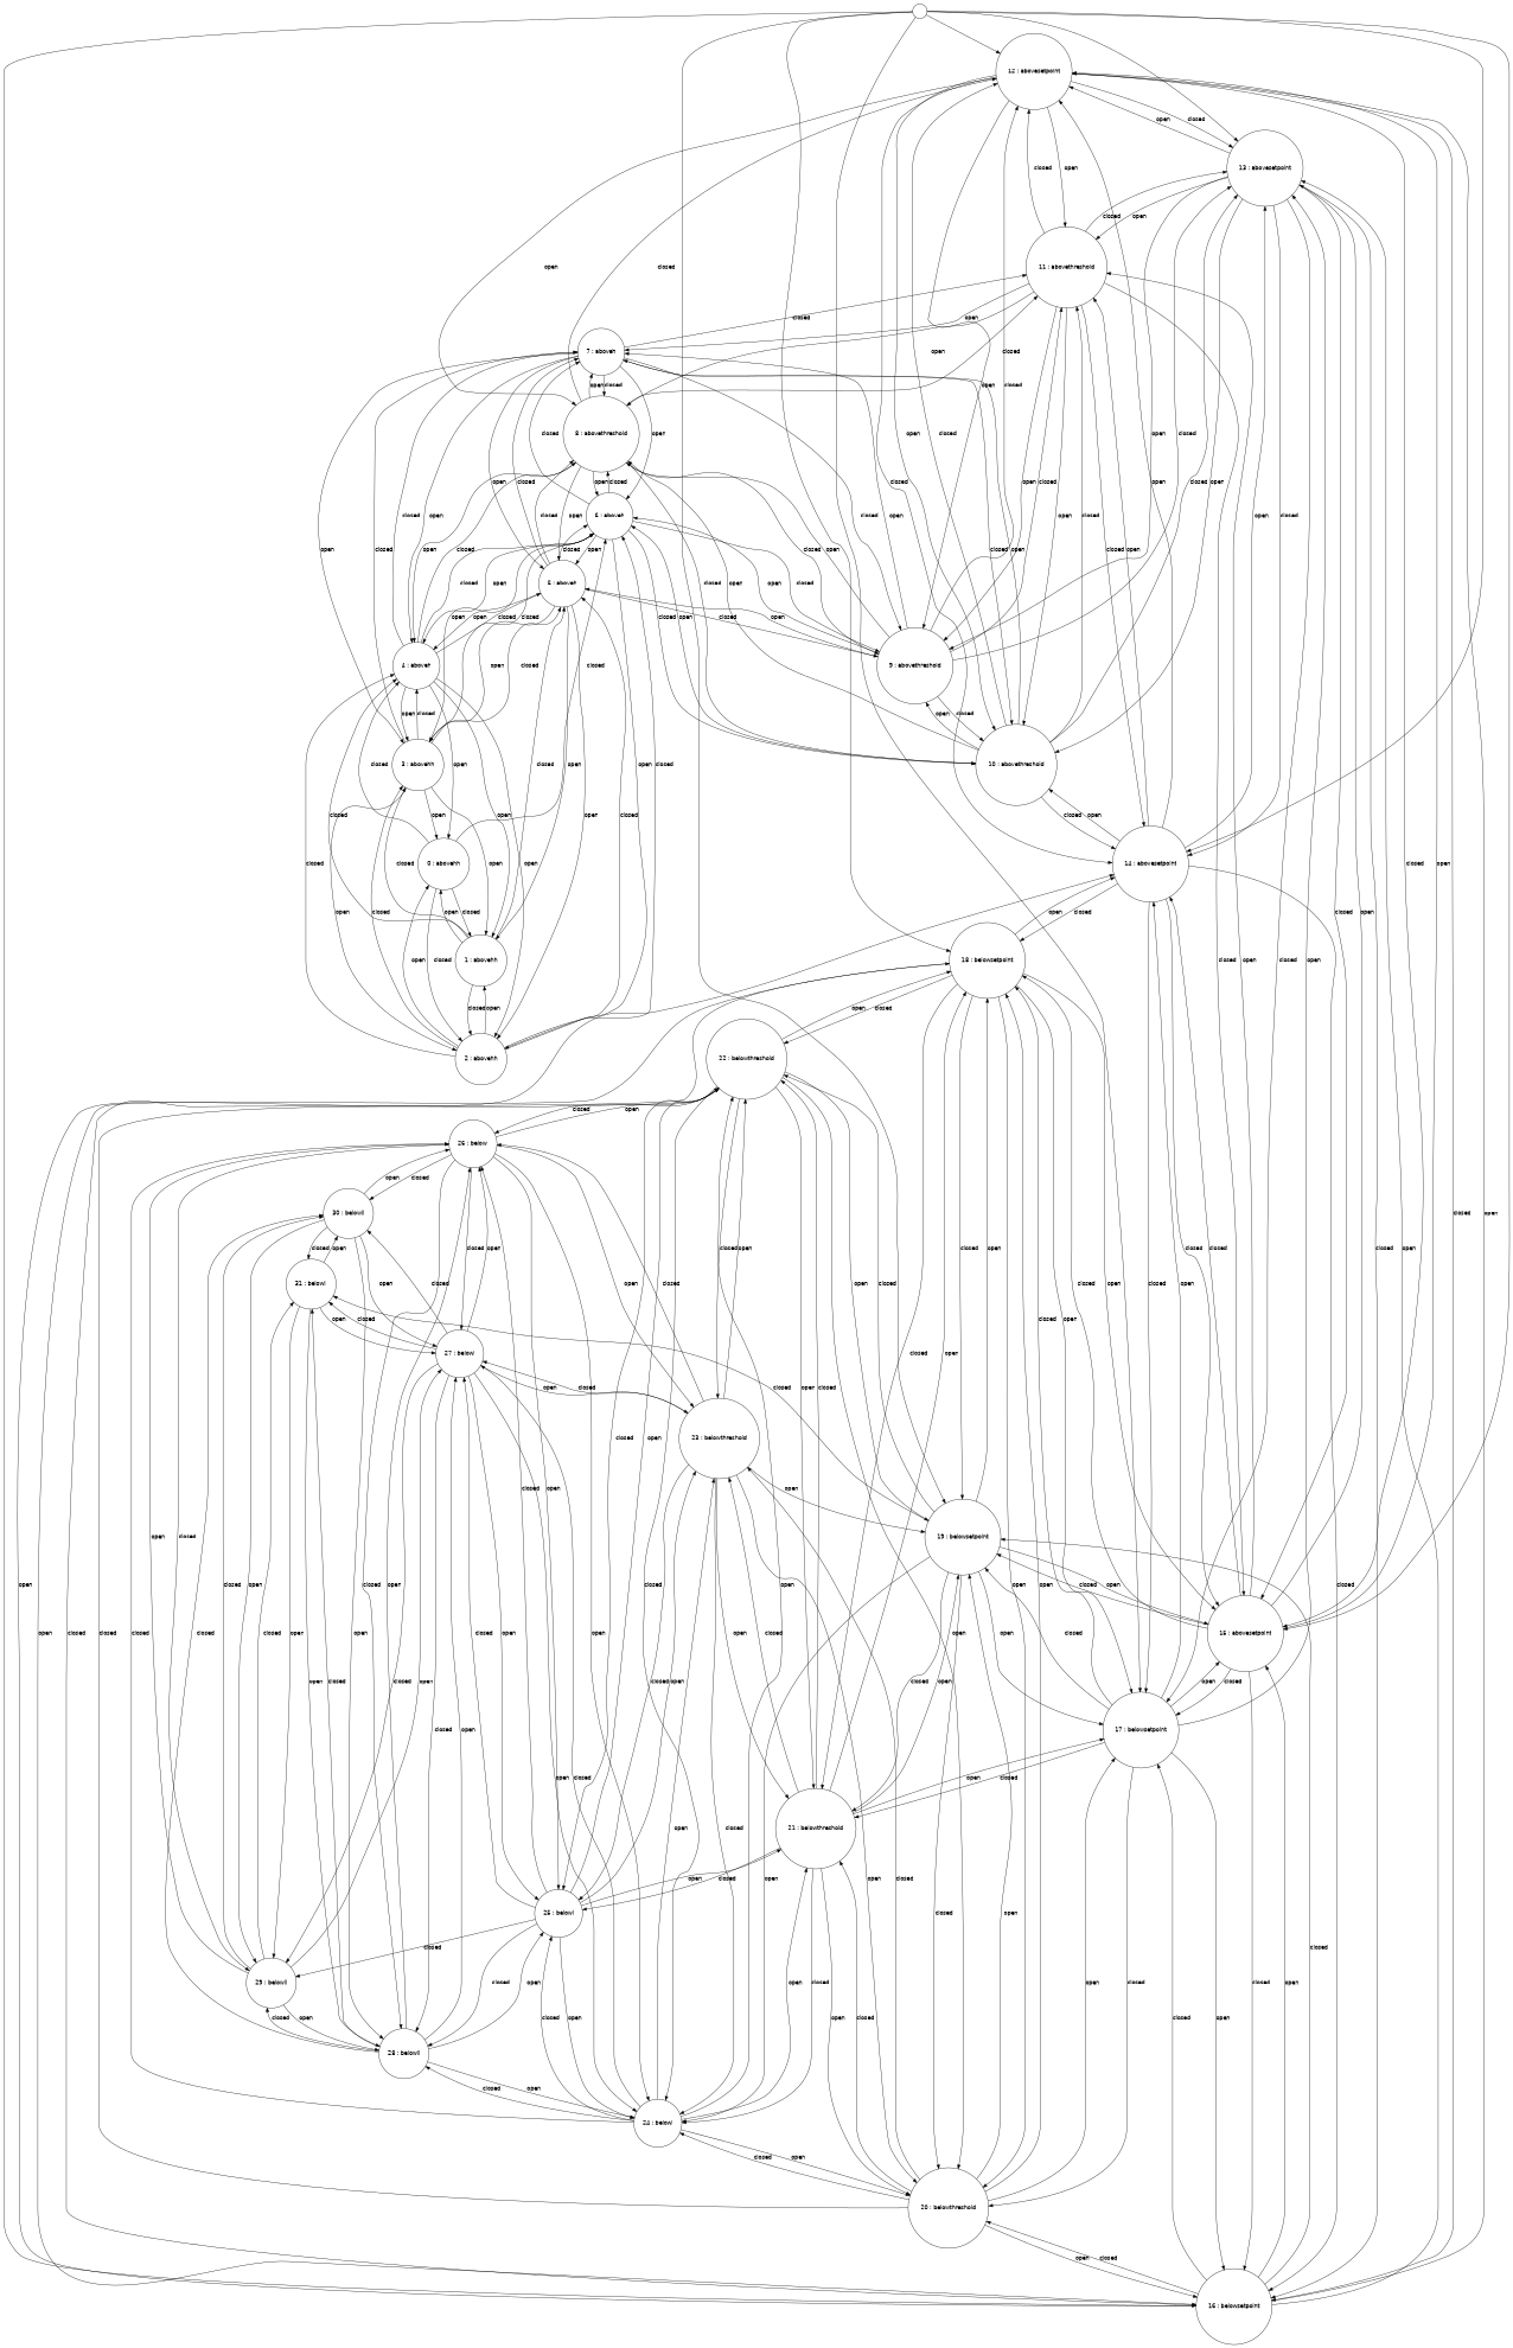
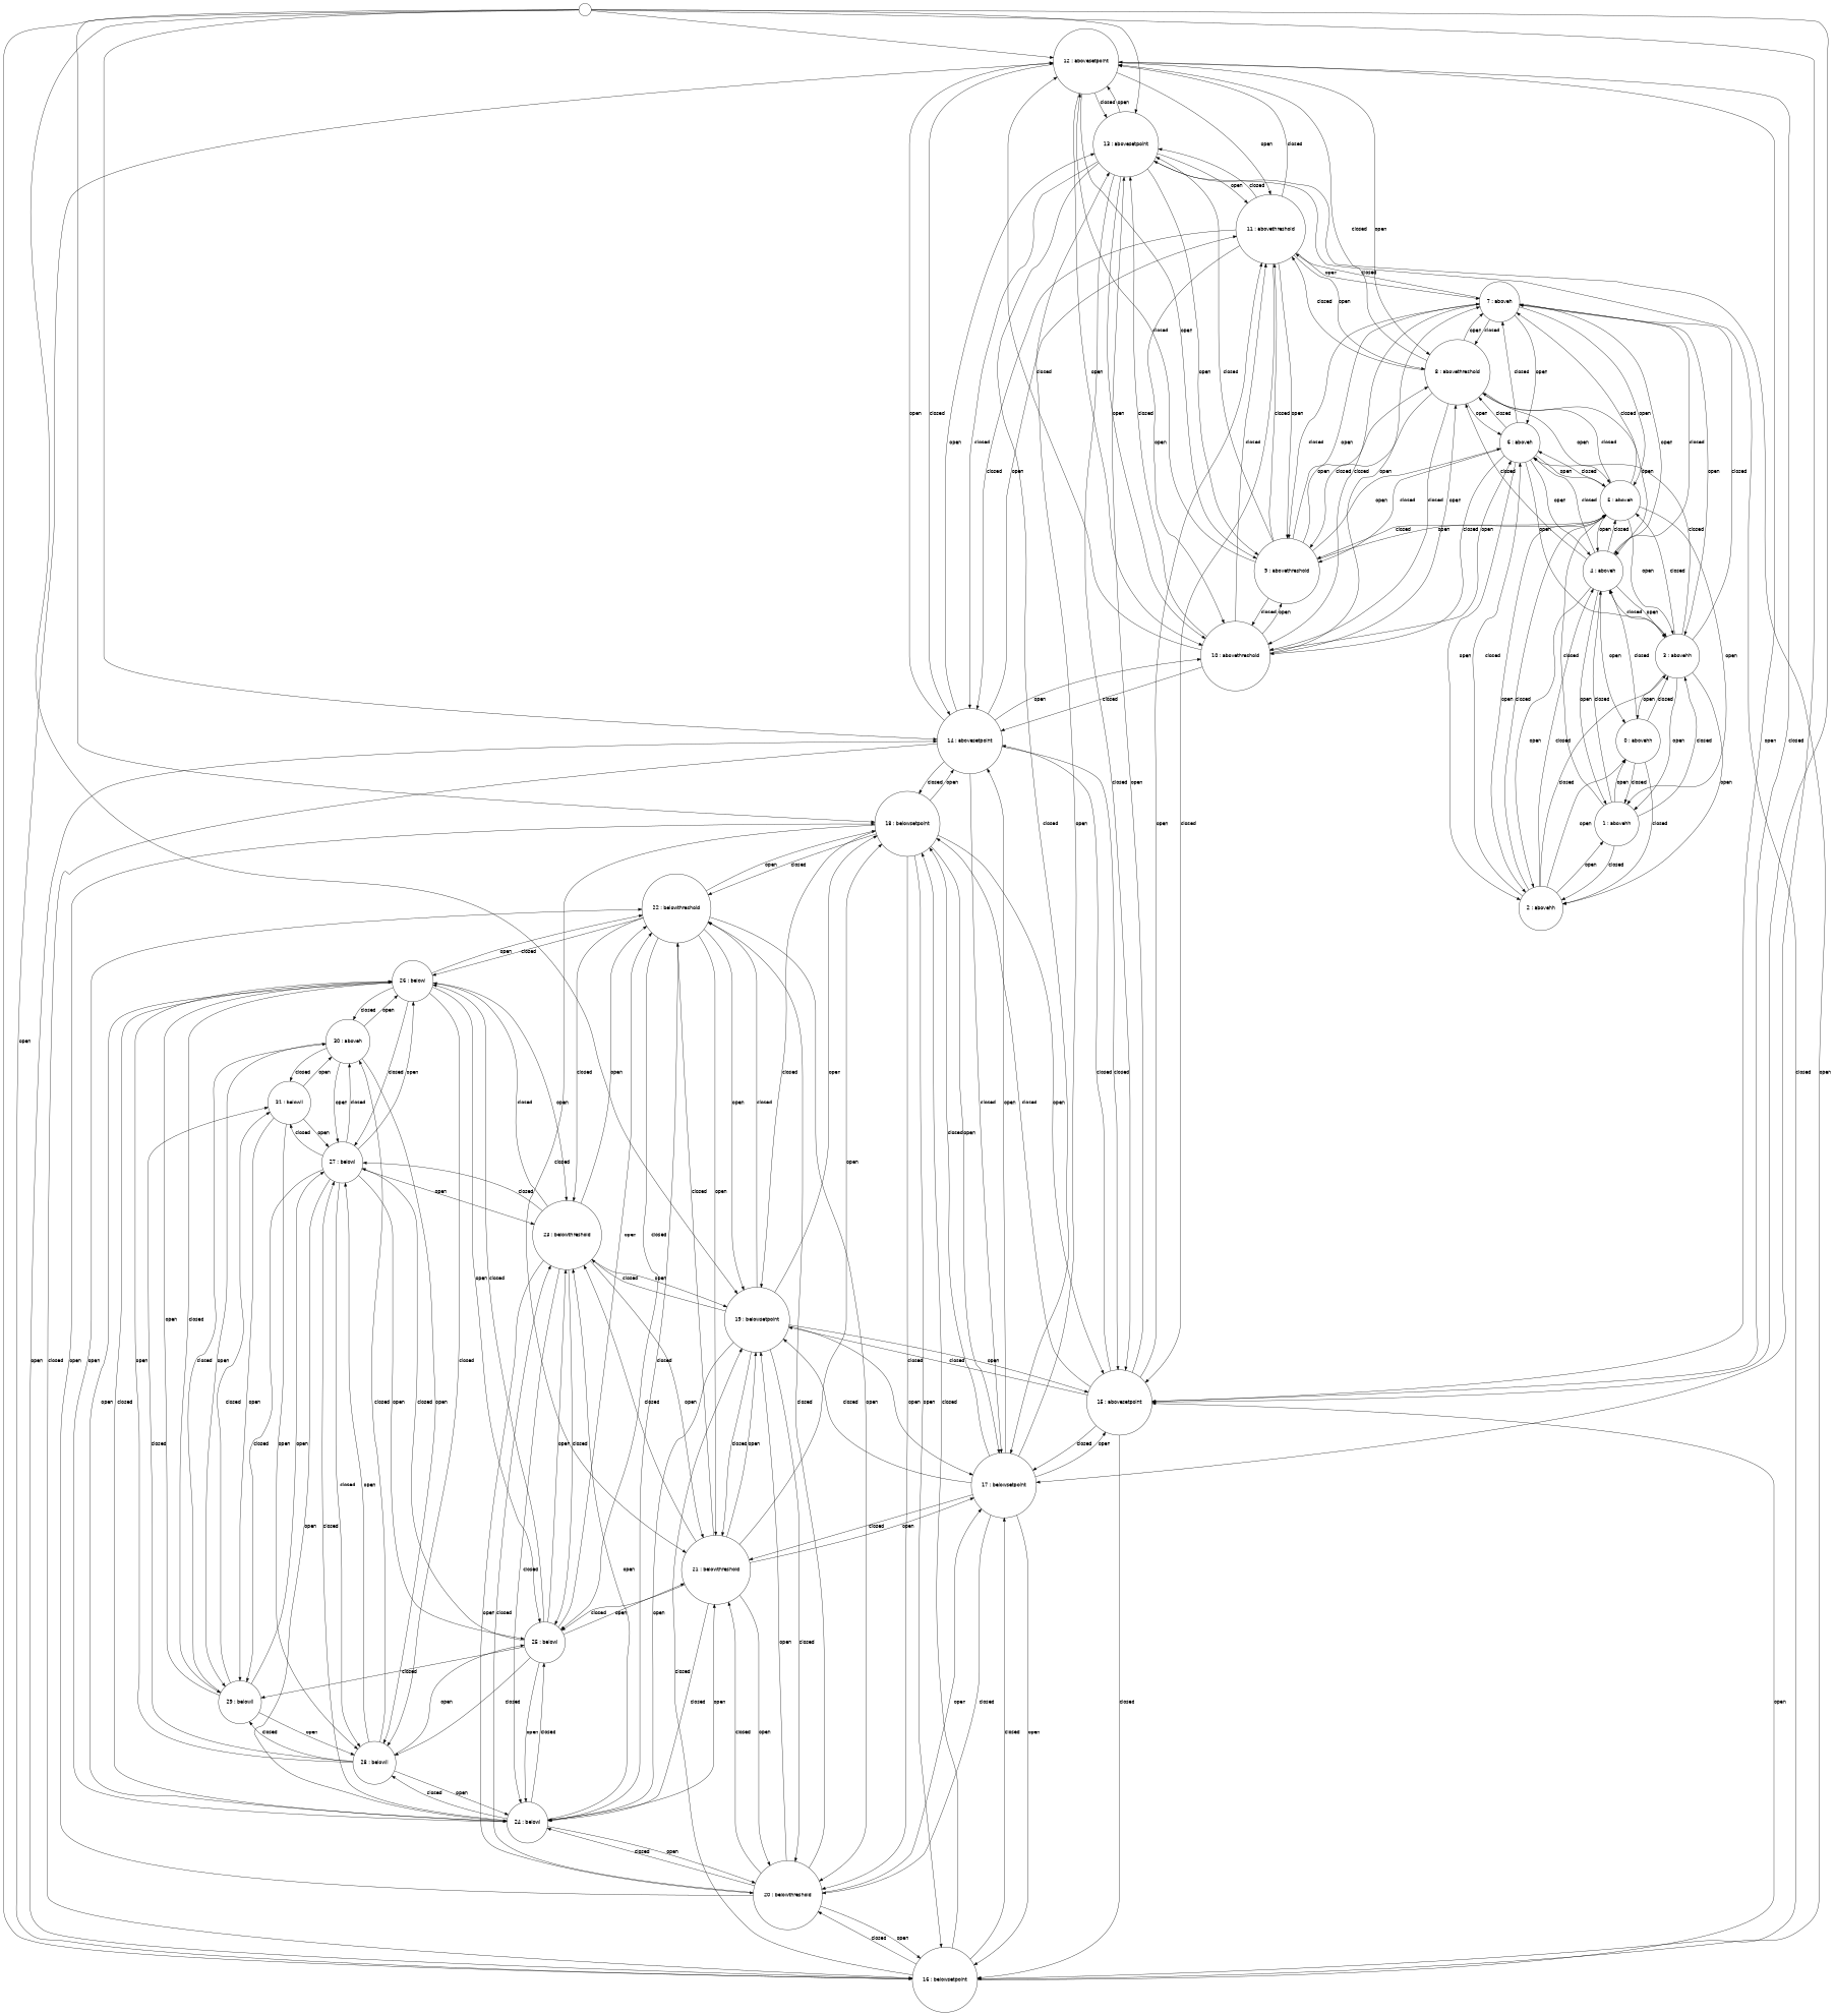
  digraph {
    fontname="DejaVu Sans"
    node [fontname="DejaVu Sans" shape=circle]
    edge [fontname="DejaVu Sans"]
    n1 [label=" "]
    n2 [label="12 : abovesetpoint"]
    n3 [label="13 : abovesetpoint"]
    n4 [label="14 : abovesetpoint"]
    n5 [label="15 : abovesetpoint"]
    n6 [label="16 : belowsetpoint"]
    n7 [label="17 : belowsetpoint"]
    n8 [label="18 : belowsetpoint"]
    n9 [label="19 : belowsetpoint"]
    n10 [label="8 : abovethreshold"]
    n11 [label="9 : abovethreshold"]
    n12 [label="10 : abovethreshold"]
    n13 [label="11 : abovethreshold"]
    n14 [label="20 : belowthreshold"]
    n15 [label="21 : belowthreshold"]
    n16 [label="22 : belowthreshold"]
    n17 [label="23 : belowthreshold"]
    n18 [label="24 : belowl"]
    n19 [label="0 : abovehh"]
    n20 [label="1 : abovehh"]
    n21 [label="2 : abovehh"]
    n22 [label="3 : abovehh"]
    n23 [label="4 : aboveh"]
    n24 [label="5 : aboveh"]
    n25 [label="6 : aboveh"]
    n26 [label="7 : aboveh"]
    n27 [label="25 : belowl"]
    n28 [label="26 : belowl"]
    n29 [label="27 : belowl"]
    n30 [label="28 : belowll"]
    n31 [label="29 : belowll"]
-   n32 [label="30 : belowll"]
+   n32 [label="30 : aboveh"]
    n33 [label="31 : belowll"]
    n1 -> n2
    n1 -> n3
    n1 -> n4
    n1 -> n5
    n1 -> n6
    n1 -> n7
    n1 -> n8
    n1 -> n9
    n2 -> n3 [label=closed]
    n2 -> n4 [label=closed]
    n2 -> n5 [label=closed]
-   n2 -> n6 [label=closed]
    n2 -> n10 [label=open]
    n2 -> n11 [label=open]
    n2 -> n12 [label=open]
    n2 -> n13 [label=open]
    n3 -> n2 [label=open]
    n3 -> n4 [label=closed]
    n3 -> n5 [label=closed]
    n3 -> n6 [label=closed]
    n3 -> n7 [label=closed]
    n3 -> n11 [label=open]
    n3 -> n12 [label=open]
    n3 -> n13 [label=open]
    n4 -> n2 [label=open]
    n4 -> n3 [label=open]
    n4 -> n5 [label=closed]
    n4 -> n6 [label=closed]
    n4 -> n7 [label=closed]
    n4 -> n8 [label=closed]
    n4 -> n12 [label=open]
    n4 -> n13 [label=open]
    n5 -> n2 [label=open]
    n5 -> n3 [label=open]
    n5 -> n4 [label=closed]
    n5 -> n6 [label=closed]
    n5 -> n7 [label=closed]
    n5 -> n8 [label=closed]
    n5 -> n9 [label=closed]
    n5 -> n13 [label=open]
    n6 -> n2 [label=open]
    n6 -> n3 [label=open]
    n6 -> n4 [label=open]
    n6 -> n5 [label=open]
    n6 -> n7 [label=closed]
    n6 -> n8 [label=closed]
    n6 -> n9 [label=closed]
    n6 -> n14 [label=closed]
    n7 -> n3 [label=open]
    n7 -> n4 [label=open]
    n7 -> n5 [label=open]
    n7 -> n6 [label=open]
    n7 -> n8 [label=closed]
    n7 -> n9 [label=closed]
    n7 -> n14 [label=closed]
    n7 -> n15 [label=closed]
    n8 -> n4 [label=open]
    n8 -> n5 [label=open]
    n8 -> n6 [label=open]
    n8 -> n7 [label=open]
    n8 -> n9 [label=closed]
-   n8 -> n14 [label=open]
+   n8 -> n14 [label=closed]
    n8 -> n15 [label=closed]
    n8 -> n16 [label=closed]
    n9 -> n5 [label=open]
    n9 -> n7 [label=open]
    n9 -> n8 [label=open]
    n9 -> n14 [label=closed]
    n9 -> n15 [label=closed]
    n9 -> n16 [label=closed]
-   n9 -> n33 [label=closed]
+   n9 -> n17 [label=closed]
    n9 -> n18 [label=open]
    n10 -> n2 [label=closed]
    n10 -> n11 [label=closed]
    n10 -> n12 [label=closed]
    n10 -> n13 [label=closed]
    n10 -> n23 [label=open]
    n10 -> n24 [label=open]
    n10 -> n25 [label=open]
    n10 -> n26 [label=open]
    n11 -> n2 [label=closed]
    n11 -> n3 [label=closed]
    n11 -> n10 [label=open]
    n11 -> n12 [label=closed]
    n11 -> n13 [label=closed]
    n11 -> n24 [label=open]
    n11 -> n25 [label=open]
    n11 -> n26 [label=open]
    n12 -> n2 [label=closed]
    n12 -> n3 [label=closed]
    n12 -> n4 [label=closed]
    n12 -> n10 [label=open]
    n12 -> n11 [label=open]
    n12 -> n13 [label=closed]
    n12 -> n25 [label=open]
    n12 -> n26 [label=open]
    n13 -> n2 [label=closed]
    n13 -> n3 [label=closed]
    n13 -> n4 [label=closed]
    n13 -> n5 [label=closed]
    n13 -> n10 [label=open]
    n13 -> n11 [label=open]
    n13 -> n12 [label=open]
    n13 -> n26 [label=open]
    n14 -> n6 [label=open]
    n14 -> n7 [label=open]
    n14 -> n8 [label=open]
    n14 -> n9 [label=open]
    n14 -> n15 [label=closed]
    n14 -> n16 [label=closed]
    n14 -> n17 [label=closed]
    n14 -> n18 [label=closed]
    n15 -> n7 [label=open]
    n15 -> n8 [label=open]
    n15 -> n9 [label=open]
    n15 -> n14 [label=open]
    n15 -> n16 [label=closed]
    n15 -> n17 [label=closed]
    n15 -> n18 [label=closed]
    n15 -> n27 [label=closed]
    n16 -> n8 [label=open]
    n16 -> n9 [label=open]
    n16 -> n14 [label=open]
    n16 -> n15 [label=open]
    n16 -> n17 [label=closed]
    n16 -> n18 [label=closed]
    n16 -> n27 [label=closed]
    n16 -> n28 [label=closed]
    n17 -> n9 [label=open]
    n17 -> n14 [label=open]
    n17 -> n15 [label=open]
    n17 -> n16 [label=open]
    n17 -> n18 [label=closed]
    n17 -> n27 [label=closed]
    n17 -> n28 [label=closed]
    n17 -> n29 [label=closed]
    n18 -> n14 [label=open]
    n18 -> n15 [label=open]
    n18 -> n16 [label=open]
    n18 -> n17 [label=open]
    n18 -> n27 [label=closed]
    n18 -> n28 [label=closed]
    n18 -> n29 [label=closed]
    n18 -> n30 [label=closed]
    n19 -> n20 [label=closed]
    n19 -> n21 [label=closed]
-   n19 -> n25 [label=closed]
+   n19 -> n22 [label=closed]
    n19 -> n23 [label=closed]
    n20 -> n19 [label=open]
    n20 -> n21 [label=closed]
    n20 -> n22 [label=closed]
    n20 -> n23 [label=closed]
    n20 -> n24 [label=closed]
    n21 -> n19 [label=open]
    n21 -> n20 [label=open]
    n21 -> n22 [label=closed]
    n21 -> n23 [label=closed]
    n21 -> n24 [label=closed]
    n21 -> n25 [label=closed]
    n22 -> n19 [label=open]
    n22 -> n20 [label=open]
    n22 -> n21 [label=open]
    n22 -> n23 [label=closed]
    n22 -> n24 [label=closed]
    n22 -> n25 [label=closed]
    n22 -> n26 [label=closed]
    n23 -> n10 [label=closed]
    n23 -> n19 [label=open]
    n23 -> n20 [label=open]
    n23 -> n21 [label=open]
    n23 -> n22 [label=open]
    n23 -> n24 [label=closed]
    n23 -> n25 [label=closed]
    n23 -> n26 [label=closed]
    n24 -> n10 [label=closed]
    n24 -> n11 [label=closed]
    n24 -> n20 [label=open]
    n24 -> n21 [label=open]
    n24 -> n22 [label=open]
    n24 -> n23 [label=open]
    n24 -> n25 [label=closed]
    n24 -> n26 [label=closed]
    n25 -> n10 [label=closed]
    n25 -> n11 [label=closed]
    n25 -> n12 [label=closed]
    n25 -> n21 [label=open]
    n25 -> n22 [label=open]
    n25 -> n23 [label=open]
    n25 -> n24 [label=open]
    n25 -> n26 [label=closed]
    n26 -> n10 [label=closed]
    n26 -> n11 [label=closed]
    n26 -> n12 [label=closed]
    n26 -> n13 [label=closed]
    n26 -> n22 [label=open]
    n26 -> n23 [label=open]
    n26 -> n24 [label=open]
    n26 -> n25 [label=open]
    n27 -> n15 [label=open]
    n27 -> n16 [label=open]
    n27 -> n17 [label=open]
    n27 -> n18 [label=open]
    n27 -> n28 [label=closed]
    n27 -> n29 [label=closed]
    n27 -> n30 [label=closed]
    n27 -> n31 [label=closed]
    n28 -> n16 [label=open]
    n28 -> n17 [label=open]
    n28 -> n18 [label=open]
    n28 -> n27 [label=open]
    n28 -> n29 [label=closed]
    n28 -> n30 [label=closed]
    n28 -> n31 [label=closed]
    n28 -> n32 [label=closed]
    n29 -> n17 [label=open]
    n29 -> n18 [label=open]
    n29 -> n27 [label=open]
    n29 -> n28 [label=open]
    n29 -> n30 [label=closed]
    n29 -> n31 [label=closed]
    n29 -> n32 [label=closed]
    n29 -> n33 [label=closed]
    n30 -> n18 [label=open]
    n30 -> n27 [label=open]
    n30 -> n28 [label=open]
    n30 -> n29 [label=open]
    n30 -> n31 [label=closed]
    n30 -> n32 [label=closed]
    n30 -> n33 [label=closed]
    n31 -> n28 [label=open]
    n31 -> n29 [label=open]
    n31 -> n30 [label=open]
    n31 -> n32 [label=closed]
    n31 -> n33 [label=closed]
    n32 -> n28 [label=open]
    n32 -> n29 [label=open]
    n32 -> n30 [label=open]
    n32 -> n31 [label=open]
    n32 -> n33 [label=closed]
    n33 -> n29 [label=open]
    n33 -> n30 [label=open]
    n33 -> n31 [label=open]
    n33 -> n32 [label=open]
  }
